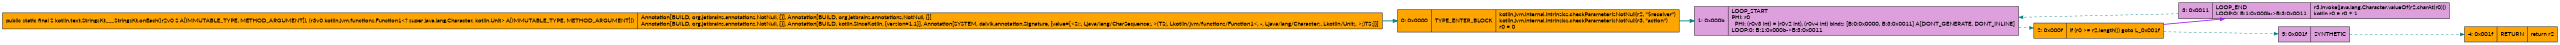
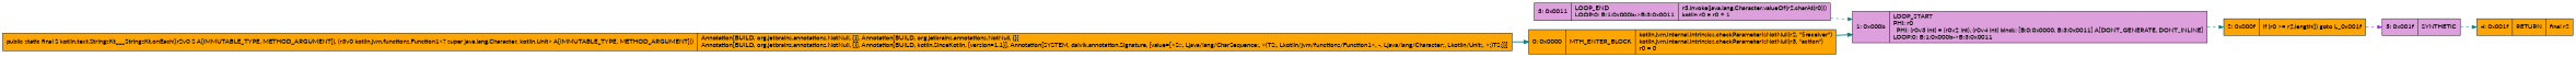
  digraph {
    fontname=Lato
    rankdir=LR
    node [fillcolor=orange fontname=Lato shape=record style=filled]
    edge [color=teal fontname=Lato style=dashed]
-   n1 [label="{0\:\ 0x0000|TYPE_ENTER_BLOCK\l|kotlin.jvm.internal.Intrinsics.checkParameterIsNotNull(r2, \"$receiver\")\lkotlin.jvm.internal.Intrinsics.checkParameterIsNotNull(r3, \"action\")\lr0 = 0\l}"]
+   n1 [label="{0\:\ 0x0000|MTH_ENTER_BLOCK\l|kotlin.jvm.internal.Intrinsics.checkParameterIsNotNull(r2, \"$receiver\")\lkotlin.jvm.internal.Intrinsics.checkParameterIsNotNull(r3, \"action\")\lr0 = 0\l}"]
    n2 [fillcolor=plum label="{1\:\ 0x000b|LOOP_START\lPHI: r0 \l  PHI: (r0v3 int) = (r0v2 int), (r0v4 int) binds: [B:0:0x0000, B:3:0x0011] A[DONT_GENERATE, DONT_INLINE]\lLOOP:0: B:1:0x000b\-\>B:3:0x0011\l}"]
    n3 [label="{2\:\ 0x000f|if (r0 \>= r2.length()) goto L_0x001f\l}"]
    n4 [fillcolor=plum label="{3\:\ 0x0011|LOOP_END\lLOOP:0: B:1:0x000b\-\>B:3:0x0011\l|r3.invoke(java.lang.Character.valueOf(r2.charAt(r0)))\lkotlin r0 = r0 + 1\l}"]
    n5 [fillcolor=plum label="{5\:\ 0x001f|SYNTHETIC\l}"]
-   n6 [label="{4\:\ 0x001f|RETURN\l|return r2\l}"]
+   n6 [label="{4\:\ 0x001f|RETURN\l|final r2\l}"]
    n7 [label="{public static final S kotlin.text.StringsKt___StringsKt.onEach((r2v0 S A[IMMUTABLE_TYPE, METHOD_ARGUMENT]), (r3v0 kotlin.jvm.functions.Function1\<? super java.lang.Character, kotlin.Unit\> A[IMMUTABLE_TYPE, METHOD_ARGUMENT]))  | Annotation[BUILD, org.jetbrains.annotations.NotNull, \{\}], Annotation[BUILD, org.jetbrains.annotations.NotNull, \{\}]\lAnnotation[BUILD, org.jetbrains.annotations.NotNull, \{\}], Annotation[BUILD, kotlin.SinceKotlin, \{version=1.1\}], Annotation[SYSTEM, dalvik.annotation.Signature, \{value=[\<S::, Ljava\/lang\/CharSequence;, \>(TS;, Lkotlin\/jvm\/functions\/Function1\<, \-, Ljava\/lang\/Character;, Lkotlin\/Unit;, \>;)TS;]\}]\l}"]
    n1 -> n2 [style=bold]
    n2 -> n3
-   n3 -> n4 [color=purple style=bold]
-   n3 -> n5
+   n3 -> n5 [color=purple]
    n4 -> n2
    n5 -> n6
    n7 -> n1 [style=bold]
  }
